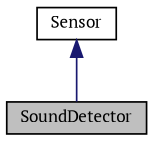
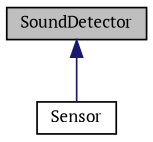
  digraph {
    fontname="PT Serif"
    node [color=black fontname="PT Serif" fontsize=10 shape=record style=filled]
    n1 [fillcolor=grey75 fontcolor=black height=0.2 label=SoundDetector width=0.4]
    n2 [fillcolor=white height=0.2 label=Sensor width=0.4]
-   n2 -> n1 [color=midnightblue dir=back fontname="PT Serif" fontsize=10 labelfontname=Helvetica labelfontsize=10 style=solid]
+   n1 -> n2 [color=midnightblue dir=back fontname="PT Serif" fontsize=10 labelfontname=Helvetica labelfontsize=10 style=solid]
  }
